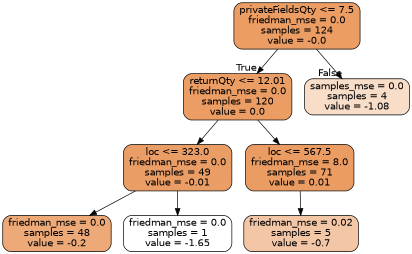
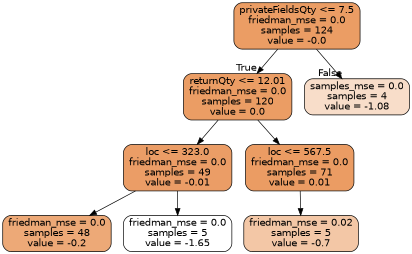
  digraph {
    node [color=black fillcolor="#eb9d64" fontname=helvetica shape=box style="filled, rounded"]
    edge [fontname=helvetica]
    n1 [label="privateFieldsQty <= 7.5\nfriedman_mse = 0.0\nsamples = 124\nvalue = -0.0"]
    n2 [label="returnQty <= 12.01\nfriedman_mse = 0.0\nsamples = 120\nvalue = 0.0"]
    n3 [fillcolor="#f8ddc9" label="samples_mse = 0.0\nsamples = 4\nvalue = -1.08"]
    n4 [fillcolor="#eb9d66" label="loc <= 323.0\nfriedman_mse = 0.0\nsamples = 49\nvalue = -0.01"]
-   n5 [fillcolor="#eb9c63" label="loc <= 567.5\nfriedman_mse = 8.0\nsamples = 71\nvalue = 0.01"]
+   n5 [fillcolor="#eb9c63" label="loc <= 567.5\nfriedman_mse = 0.0\nsamples = 71\nvalue = 0.01"]
    n6 [fillcolor="#eda977" label="friedman_mse = 0.0\nsamples = 48\nvalue = -0.2"]
-   n7 [fillcolor="#ffffff" label="friedman_mse = 0.0\nsamples = 1\nvalue = -1.65"]
+   n7 [fillcolor="#ffffff" label="friedman_mse = 0.0\nsamples = 5\nvalue = -1.65"]
    n8 [fillcolor="#f3c7a6" label="friedman_mse = 0.02\nsamples = 5\nvalue = -0.7"]
    n1 -> n2 [headlabel=True labelangle=45 labeldistance=2.5]
    n1 -> n3 [headlabel=False labelangle=-45 labeldistance=2.5]
    n2 -> n4
    n2 -> n5
    n4 -> n6
    n4 -> n7
    n5 -> n8
  }
